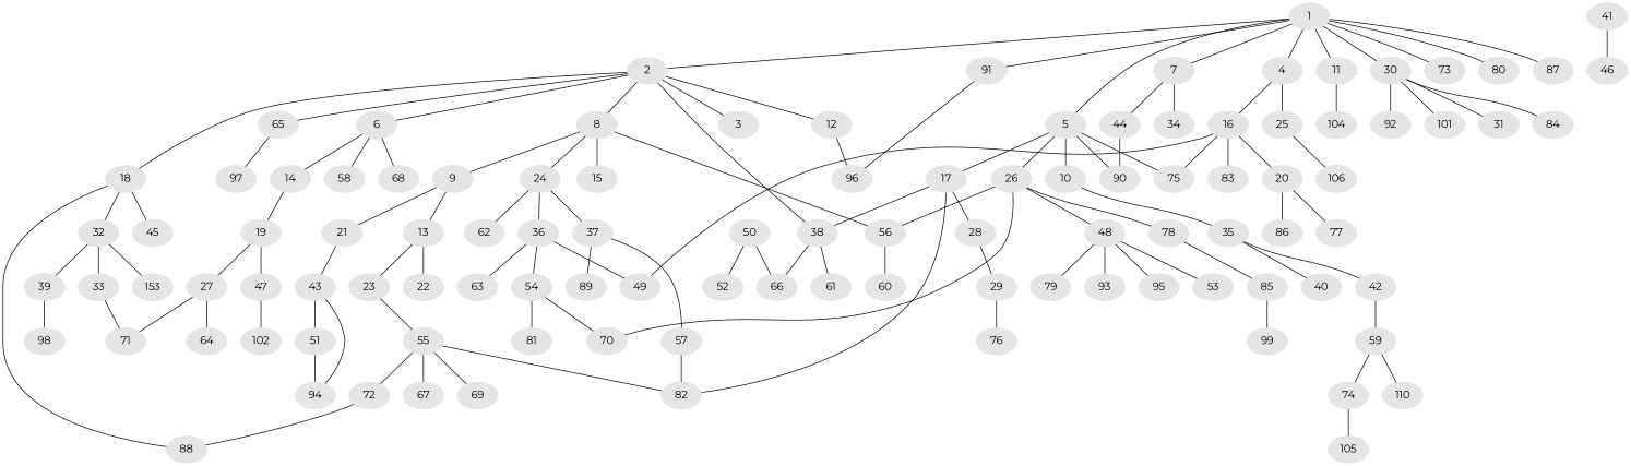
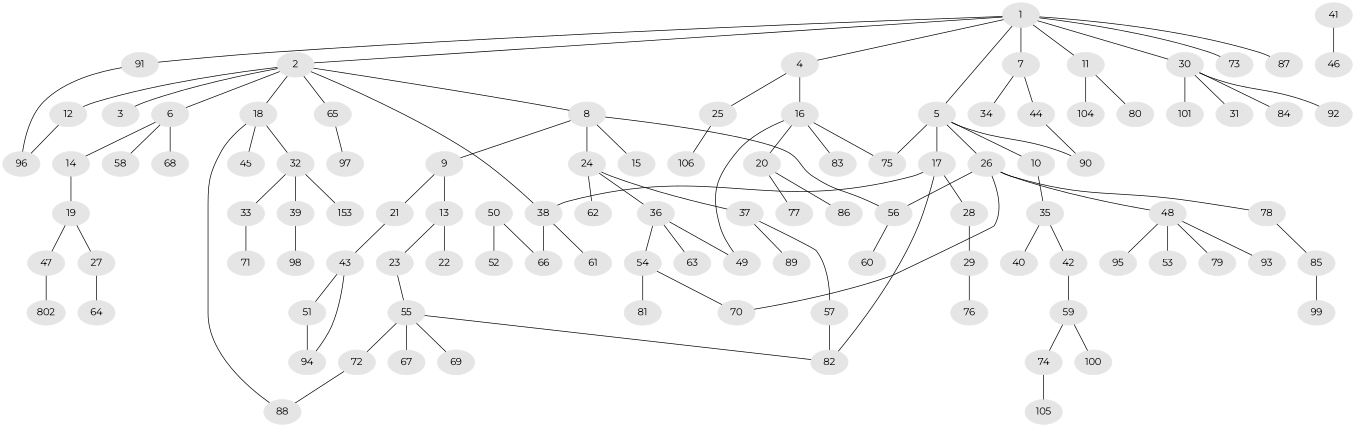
  graph {
    fontname=Montserrat
    node [color=gray90 fontname=Montserrat style=filled]
    edge [fontname=Montserrat]
    1
    2
    4
    5
    7
    11
    30
    73
    80
    87
    91
    3
    6
    12
    18
    38
    65
    8
    16
    25
    10
    17
    26
    75
    90
    34
    44
    104
    31
    84
    92
    101
    96
    14
    58
    68
    32
    45
    88
    61
    66
    97
    20
    49
    83
    106
    35
    28
    82
    56
    48
    70
    78
    9
    15
    24
    19
    13
    21
    36
    37
    62
    60
    22
    23
    43
    40
    42
    55
    27
    47
    77
    86
    29
    33
    39
    n77 [label=153]
    64
    71
-   102
+   102 [label=802]
    51
    94
    41
    46
    67
    69
    72
    54
    63
    57
    89
    53
    79
    93
    95
    85
    76
    98
    59
    81
    50
    52
    74
-   100 [label=110]
+   100
    105
    99
    1 -- 2
    1 -- 4
    1 -- 5
    1 -- 7
    1 -- 11
    1 -- 30
    1 -- 73
-   1 -- 80
+   11 -- 80
    1 -- 87
    1 -- 91
    2 -- 3
    2 -- 6
    2 -- 12
    2 -- 18
    2 -- 38
    2 -- 65
    2 -- 8
    4 -- 16
    4 -- 25
    5 -- 10
    5 -- 17
    5 -- 26
    5 -- 75
    5 -- 90
    7 -- 34
    7 -- 44
    11 -- 104
    30 -- 31
    30 -- 84
    30 -- 92
    30 -- 101
    91 -- 96
    6 -- 14
    6 -- 58
    6 -- 68
    12 -- 96
    18 -- 32
    18 -- 45
    18 -- 88
    38 -- 61
    38 -- 66
    65 -- 97
    8 -- 56
    8 -- 9
    8 -- 15
    8 -- 24
    16 -- 75
    16 -- 20
    16 -- 49
    16 -- 83
    25 -- 106
    10 -- 35
    17 -- 38
    17 -- 28
    17 -- 82
    26 -- 56
    26 -- 48
    26 -- 70
    26 -- 78
    44 -- 90
    14 -- 19
    32 -- 33
    32 -- 39
    32 -- n77
    20 -- 77
    20 -- 86
    35 -- 40
    35 -- 42
    28 -- 29
    56 -- 60
    48 -- 53
    48 -- 79
    48 -- 93
    48 -- 95
    78 -- 85
    9 -- 13
    9 -- 21
    24 -- 36
    24 -- 37
    24 -- 62
    19 -- 27
    19 -- 47
    13 -- 22
    13 -- 23
    21 -- 43
    36 -- 49
    36 -- 54
    36 -- 63
    37 -- 57
    37 -- 89
    23 -- 55
    43 -- 51
    43 -- 94
    42 -- 59
    55 -- 82
    55 -- 67
    55 -- 69
    55 -- 72
    27 -- 64
-   27 -- 71
    47 -- 102
    29 -- 76
    33 -- 71
    39 -- 98
    51 -- 94
    41 -- 46
    72 -- 88
    54 -- 70
    54 -- 81
    57 -- 82
    85 -- 99
    59 -- 74
    59 -- 100
    50 -- 66
    50 -- 52
    74 -- 105
  }
